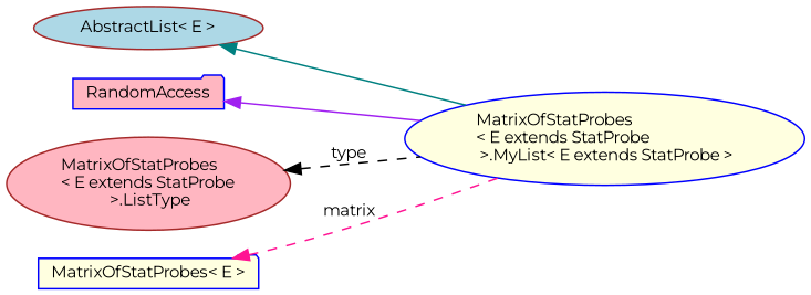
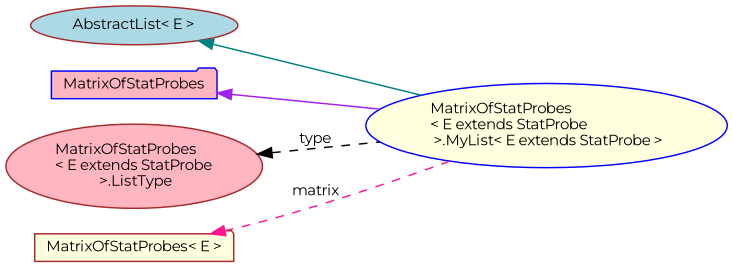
  digraph {
    fontname=Montserrat
    rankdir=LR
    node [color=blue fillcolor=lightyellow fontname=Montserrat fontsize=10 shape=ellipse style=filled]
    edge [dir=back fontname=Montserrat fontsize=10 labelfontname=Helvetica labelfontsize=10 style=solid]
    n1 [fontcolor=black height=0.2 label="MatrixOfStatProbes\l\< E extends StatProbe\l \>.MyList\< E extends StatProbe \>" width=0.4]
    n2 [color=brown fillcolor=lightblue height=0.2 label="AbstractList\< E \>" width=0.4]
-   n3 [fillcolor=lightpink height=0.2 label=RandomAccess shape=folder width=0.4]
+   n3 [fillcolor=lightpink height=0.2 label=MatrixOfStatProbes shape=folder width=0.4]
    n4 [color=brown fillcolor=lightpink height=0.2 label="MatrixOfStatProbes\l\< E extends StatProbe\l \>.ListType" width=0.4]
-   n5 [height=0.2 label="MatrixOfStatProbes\< E \>" shape=folder width=0.4]
+   n5 [color=brown height=0.2 label="MatrixOfStatProbes\< E \>" shape=folder width=0.4]
    n2 -> n1 [color=teal]
    n3 -> n1 [color=purple]
    n4 -> n1 [color=black label=" type" style=dashed]
    n5 -> n1 [color=deeppink label=" matrix" style=dashed]
  }
